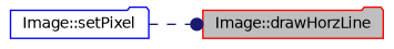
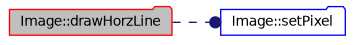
  digraph {
    rankdir=LR
    node [fontname=Helvetica fontsize=10 shape=folder style=filled]
    n1 [color=red fillcolor=grey75 fontcolor=black height=0.2 label="Image::drawHorzLine" width=0.4]
    n2 [color=blue fillcolor=white height=0.2 label="Image::setPixel" width=0.4]
-   n2 -> n1 [color=midnightblue fontname=Helvetica fontsize=10 labelfontname=Helvetica labelfontsize=10 style=dashed arrowhead=dot]
+   n1 -> n2 [color=midnightblue fontname=Helvetica fontsize=10 labelfontname=Helvetica labelfontsize=10 style=dashed arrowhead=dot]
  }
